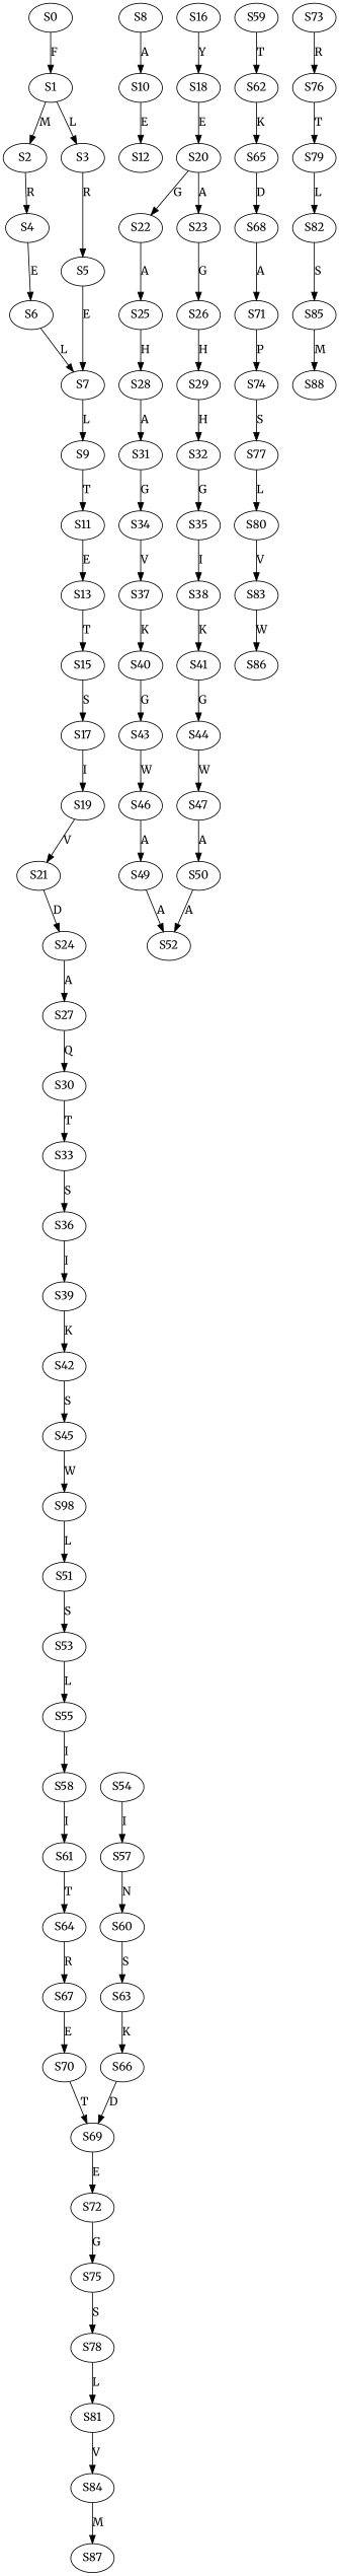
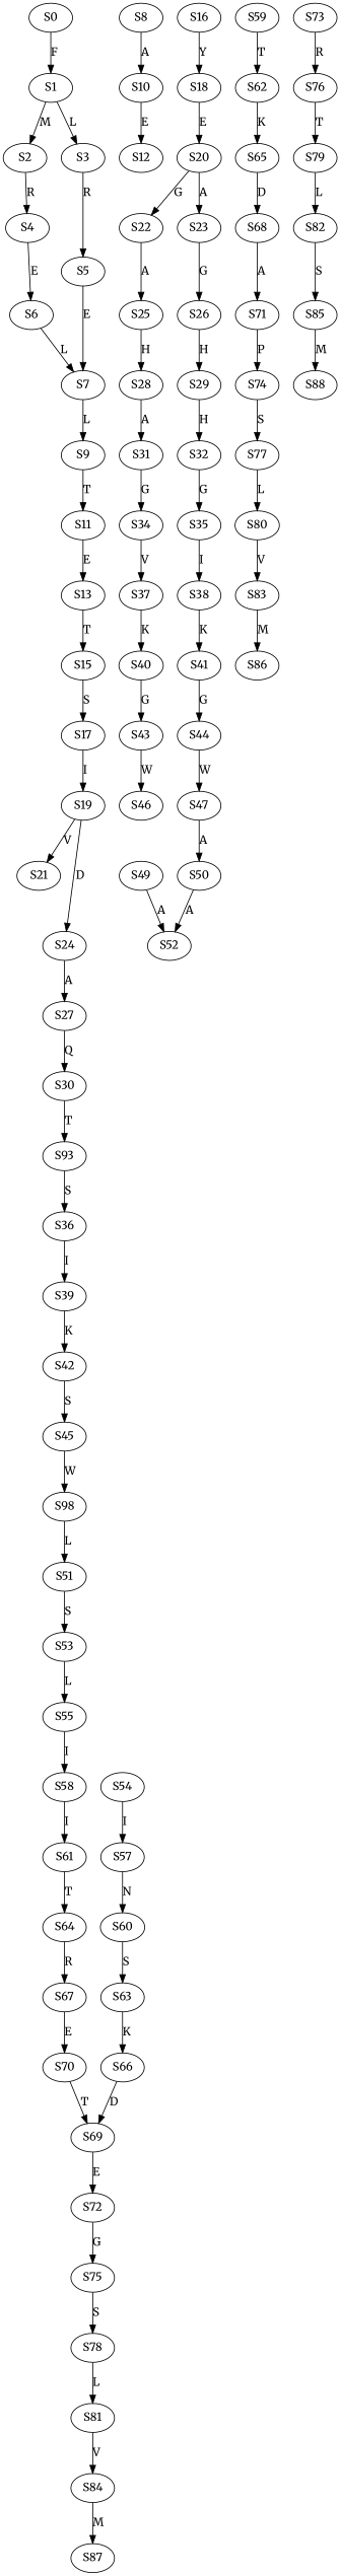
  strict digraph {
    fontname=Merriweather
    node [fontname=Merriweather]
    edge [fontname=Merriweather]
    S0
    S1
    S2
    S3
    S4
    S5
    S6
    S7
    S9
    S8
    S10
    S11
    S12
    S13
    S15
    S17
    S16
    S18
    S19
    S20
    S21
    S22
    S23
    S24
    S25
    S26
    S27
    S28
    S29
    S30
    S31
    S32
-   S33
+   S33 [label=S93]
    S34
    S35
    S36
    S37
    S38
    S39
    S40
    S41
    S42
    S43
    S44
    S45
    S46
    S47
    n48 [label=S98]
    S49
    S50
    S51
    S52
    S53
    S55
    S54
    S57
    S58
    S60
    S61
    S59
    S62
    S63
    S64
    S65
    S66
    S67
    S68
    S69
    S70
    S71
    S72
    S74
    S75
    S73
    S76
    S77
    S78
    S79
    S80
    S81
    S82
    S83
    S84
    S85
    S86
    S87
    S88
    S0 -> S1 [label=F]
    S1 -> S2 [label=M]
    S1 -> S3 [label=L]
    S2 -> S4 [label=R]
    S3 -> S5 [label=R]
    S4 -> S6 [label=E]
    S5 -> S7 [label=E]
    S6 -> S7 [label=L]
    S7 -> S9 [label=L]
    S9 -> S11 [label=T]
    S8 -> S10 [label=A]
    S10 -> S12 [label=E]
    S11 -> S13 [label=E]
    S13 -> S15 [label=T]
    S15 -> S17 [label=S]
    S17 -> S19 [label=I]
    S16 -> S18 [label=Y]
    S18 -> S20 [label=E]
    S19 -> S21 [label=V]
    S20 -> S22 [label=G]
    S20 -> S23 [label=A]
-   S21 -> S24 [label=D]
+   S19 -> S24 [label=D]
    S22 -> S25 [label=A]
    S23 -> S26 [label=G]
    S24 -> S27 [label=A]
    S25 -> S28 [label=H]
    S26 -> S29 [label=H]
    S27 -> S30 [label=Q]
    S28 -> S31 [label=A]
    S29 -> S32 [label=H]
    S30 -> S33 [label=T]
    S31 -> S34 [label=G]
    S32 -> S35 [label=G]
    S33 -> S36 [label=S]
    S34 -> S37 [label=V]
    S35 -> S38 [label=I]
    S36 -> S39 [label=I]
    S37 -> S40 [label=K]
    S38 -> S41 [label=K]
    S39 -> S42 [label=K]
    S40 -> S43 [label=G]
    S41 -> S44 [label=G]
    S42 -> S45 [label=S]
    S43 -> S46 [label=W]
    S44 -> S47 [label=W]
    S45 -> n48 [label=W]
-   S46 -> S49 [label=A]
    S47 -> S50 [label=A]
    n48 -> S51 [label=L]
    S49 -> S52 [label=A]
    S50 -> S52 [label=A]
    S51 -> S53 [label=S]
    S53 -> S55 [label=L]
    S55 -> S58 [label=I]
    S54 -> S57 [label=I]
    S57 -> S60 [label=N]
    S58 -> S61 [label=I]
    S60 -> S63 [label=S]
    S61 -> S64 [label=T]
    S59 -> S62 [label=T]
    S62 -> S65 [label=K]
    S63 -> S66 [label=K]
    S64 -> S67 [label=R]
    S65 -> S68 [label=D]
    S66 -> S69 [label=D]
    S67 -> S70 [label=E]
    S68 -> S71 [label=A]
    S69 -> S72 [label=E]
    S70 -> S69 [label=T]
    S71 -> S74 [label=P]
    S72 -> S75 [label=G]
    S74 -> S77 [label=S]
    S75 -> S78 [label=S]
    S73 -> S76 [label=R]
    S76 -> S79 [label=T]
    S77 -> S80 [label=L]
    S78 -> S81 [label=L]
    S79 -> S82 [label=L]
    S80 -> S83 [label=V]
    S81 -> S84 [label=V]
    S82 -> S85 [label=S]
-   S83 -> S86 [label=W]
+   S83 -> S86 [label=M]
    S84 -> S87 [label=M]
    S85 -> S88 [label=M]
  }
